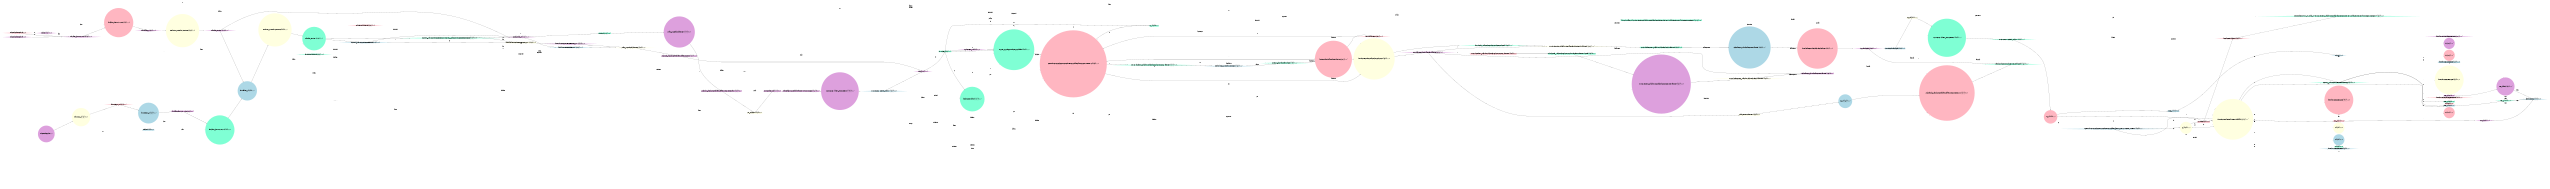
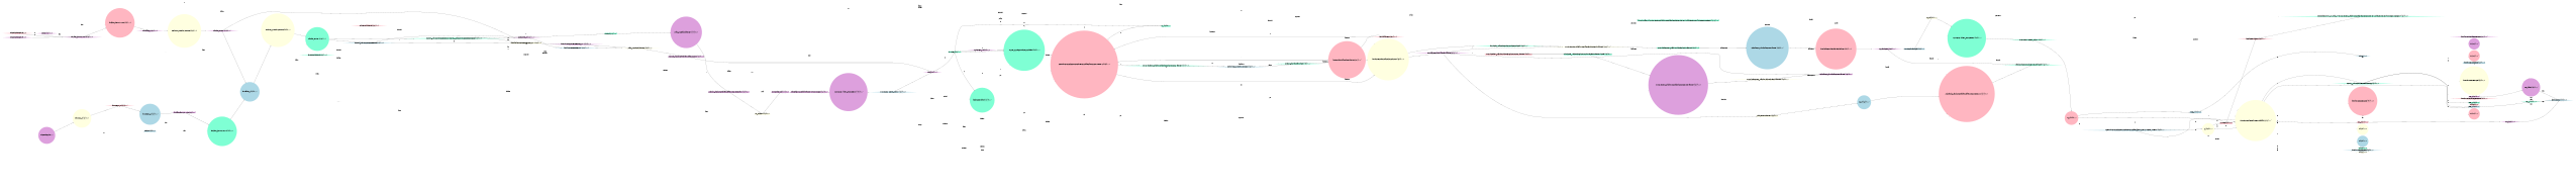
  digraph {
    rankdir=LR
    node [fillcolor=plum shape=diamond style=filled]
    edge [style=bold]
    n1 [label="JobGraph jobGraph = createJobGraphWithOperatorState(parallelism,maxParallelism,checkpointMethod)@@@21@@@['1', '1', '0']" shape=note]
    n2 [label="JobGraph jobGraph = createJobGraphWithKeyedState(parallelism,maxParallelism,numberKeys,numberElements,false,100)@@@15@@@['0', '0', '1']" shape=note]
    n3 [label="int key = 0@@@21@@@['1', '1', '1']"]
    n4 [fillcolor=aquamarine label="key < numberKeys@@@22@@@['1', '1', '1']" shape=note]
    n5 [fillcolor=lightyellow label="jobID = jobGraph.getJobID()@@@16@@@['0', '0', '1']" shape=note]
    n6 [label="cluster.submitJobDetached(jobGraph)@@@17@@@['0', '0', '1']" shape=note]
    n7 [fillcolor=aquamarine label="int keyGroupIndex = KeyGroupRangeAssignment.assignToKeyGroup(key,maxParallelism)@@@24@@@['1', '1', '1']" shape=circle]
    n8 [fillcolor=lightpink label="expectedResult.add(Tuple2.of(KeyGroupRangeAssignment.computeOperatorIndexForKeyGroup(maxParallelism,parallelism,keyGroupIndex),numberElements * key))@@@25@@@['1', '1', '1']" shape=circle]
    n9 [fillcolor=lightyellow label="Future<Object> jobRemovedFuture = jobManager.ask(new TestingJobManagerMessages.NotifyWhenJobRemoved(jobID),deadline.timeLeft())@@@37@@@['1', '1', '0']"]
    n10 [fillcolor=aquamarine label="Future<Object> cancellationResponseFuture = jobManager.ask(new JobManagerMessages.CancelJob(jobID),deadline.timeLeft())@@@38@@@['1', '1', '0']" shape=note]
    n11 [fillcolor=aquamarine label="key++@@@23@@@['0', '0', '1']" shape=note]
    n12 [fillcolor=aquamarine label="Future<Object> savepointPathFuture = jobManager.ask(new JobManagerMessages.TriggerSavepoint(jobID,Option.empty()),deadline.timeLeft())@@@27@@@['1', '1', '0']"]
    n13 [fillcolor=aquamarine label="assertEquals(expectedResult,actualResult)@@@27@@@['0', '0', '1']" shape=circle]
    n14 [label="Object savepointResponse = null@@@24@@@['1', '1', '0']"]
    n15 [fillcolor=lightblue label="FiniteDuration waitingTime = new FiniteDuration(10,TimeUnit.SECONDS)@@@28@@@['1', '1', '0']"]
    n16 [fillcolor=aquamarine label="savepointResponse = Await.result(savepointPathFuture,waitingTime)@@@29@@@['1', '1', '0']"]
    n17 [fillcolor=lightpink label="System.out.println(savepointResponse)@@@33@@@['0', '1', '0']"]
    n18 [fillcolor=lightpink label="savepointResponse instanceof JobManagerMessages.TriggerSavepointSuccess@@@30@@@['1', '1', '0']" shape=circle]
    n19 [fillcolor=lightyellow label="assertTrue(savepointResponse instanceof JobManagerMessages.TriggerSavepointSuccess)@@@35@@@['1', '1', '0']" shape=circle]
    n20 [fillcolor=lightblue label="int c@@@52@@@['1', '0', '0']"]
    n21 [fillcolor=lightyellow label="jobID = null@@@41@@@['1', '1', '1']" shape=note]
    n22 [fillcolor=aquamarine label="{CollectionSink.clearElementsSet()if (jobID != null && jobManager != null) {Future<Object> jobRemovedFuture = jobManager.ask(new TestingJobManagerMessages.NotifyWhenJobRemoved(jobID),timeout)try {Await.ready(jobRemovedFuture,timeout)}catch (TimeoutException|InterruptedException ie) }}@@@52@@@['0', '0', '1']"]
    n23 [fillcolor=aquamarine label="Set<Tuple2<Integer,Integer>> actualResult2 = CollectionSink.getElementsSet()@@@42@@@['1', '1', '1']" shape=circle]
    n24 [fillcolor=lightpink label="JobGraph scaledJobGraph = createJobGraphWithKeyedState(parallelism2,maxParallelism,numberKeys,numberElements2,true,100)@@@37@@@['0', '0', '1']" shape=circle]
    n25 [fillcolor=lightpink label="int key = 0@@@44@@@['1', '1', '1']" shape=circle]
    n26 [fillcolor=aquamarine label="Set<Tuple2<Integer,Integer>> expectedResult2 = new HashSet<>()@@@43@@@['1', '1', '1']"]
    n27 [fillcolor=lightpink label="assertEquals(expectedResult2,actualResult2)@@@50@@@['0', '0', '1']"]
    n28 [fillcolor=lightblue label="cluster.submitJobAndWait(scaledJobGraph,false)@@@40@@@['1', '1', '1']" shape=note]
    n29 [fillcolor=aquamarine label="scaledJobGraph.setSavepointRestoreSettings(SavepointRestoreSettings.forPath(savepointPath))@@@38@@@['0', '0', '1']"]
    n30 [fillcolor=lightblue label="expectedResult2.add(Tuple2.of(KeyGroupRangeAssignment.computeOperatorIndexForKeyGroup(maxParallelism,parallelism2,keyGroupIndex),key * (numberElements + numberElements2)))@@@48@@@['1', '1', '1']"]
    n31 [fillcolor=lightyellow label="int keyGroupIndex = KeyGroupRangeAssignment.assignToKeyGroup(key,maxParallelism)@@@47@@@['1', '1', '1']" shape=circle]
    n32 [fillcolor=lightyellow label="key++@@@46@@@['1', '1', '1']" shape=circle]
    n33 [fillcolor=lightpink label="key < numberKeys@@@45@@@['0', '0', '1']" shape=note]
    n34 [fillcolor=lightblue label="int sumExp = 0@@@47@@@['1', '1', '0']" shape=note]
    n35 [label="jobID = scaledJobGraph.getJobID()@@@39@@@['1', '1', '1']"]
    n36 [fillcolor=lightpink label="Future<Object> savepointPathFuture = jobManager.ask(new JobManagerMessages.TriggerSavepoint(jobID,Option.empty()),deadline.timeLeft())@@@29@@@['0', '0', '1']" shape=note]
    n37 [fillcolor=lightyellow label="Future<Object> cancellationResponseFuture = jobManager.ask(new JobManagerMessages.CancelJob(jobID),deadline.timeLeft())@@@32@@@['0', '0', '1']"]
    n38 [label="Future<Object> jobRemovedFuture = jobManager.ask(new TestingJobManagerMessages.NotifyWhenJobRemoved(jobID),deadline.timeLeft())@@@31@@@['0', '0', '1']" shape=circle]
    n39 [fillcolor=aquamarine label="final String savepointPath = ((JobManagerMessages.TriggerSavepointSuccess)Await.result(savepointPathFuture,deadline.timeLeft())).savepointPath()@@@30@@@['0', '0', '1']" shape=note]
    n40 [label="Object cancellationResponse = Await.result(cancellationResponseFuture,deadline.timeLeft())@@@33@@@['0', '0', '1']" shape=note]
    n41 [label="SubtaskIndexFlatMapper.workCompletedLatch.await(deadline.timeLeft().toMillis(),TimeUnit.MILLISECONDS)@@@18@@@['0', '0', '1']" shape=note]
    n42 [fillcolor=lightyellow label="Await.ready(jobRemovedFuture,deadline.timeLeft())@@@35@@@['0', '0', '1']" shape=note]
    n43 [label="final int parallelism = scaleOut? numSlots: numSlots / 2@@@3@@@['1', '1', '0']"]
    n44 [fillcolor=aquamarine label="Deadline deadline = timeout.fromNow()@@@10@@@['1', '1', '1']" shape=circle]
    n45 [fillcolor=lightpink label="final int parallelism2 = scaleOut? numSlots / 2: numSlots@@@4@@@['1', '1', '0']" shape=circle]
    n46 [fillcolor=lightblue label="checkpointMethod == OperatorCheckpointMethod.CHECKPOINTED_FUNCTION@@@11@@@['1', '0', '0']"]
    n47 [fillcolor=aquamarine label="checkpointMethod == OperatorCheckpointMethod.CHECKPOINTED_FUNCTION || checkpointMethod == OperatorCheckpointMethod.CHECKPOINTED_FUNCTION_BROADCAST@@@11@@@['0', '1', '0']"]
    n48 [label="sumExp *= parallelism2@@@64@@@['0', '1', '0']" shape=circle]
    n49 [label="final int maxParallelism = 13@@@5@@@['1', '1', '0']"]
    n50 [label="Set<Tuple2<Integer,Integer>> actualResult = CollectionSink.getElementsSet()@@@19@@@['0', '0', '1']" shape=circle]
    n51 [fillcolor=lightblue label="Set<Tuple2<Integer,Integer>> expectedResult = new HashSet<>()@@@20@@@['0', '0', '1']"]
    n52 [fillcolor=aquamarine label="sumAct += c@@@71@@@['1', '1', '0']"]
    n53 [fillcolor=lightblue label="assertEquals(sumExp,sumAct)@@@74@@@['1', '1', '0']"]
    n54 [fillcolor=aquamarine label="{if (jobID != null && jobManager != null) {Future<Object> jobRemovedFuture = jobManager.ask(new TestingJobManagerMessages.NotifyWhenJobRemoved(jobID),timeout)try {Await.ready(jobRemovedFuture,timeout)}catch (TimeoutException|InterruptedException ie) }}@@@77@@@['1', '1', '0']" shape=note]
    n55 [label="assertTrue(cancellationResponse instanceof JobManagerMessages.CancellationSuccess)@@@34@@@['1', '0', '1']"]
    n56 [fillcolor=lightpink label="final int numberElements = 1000@@@4@@@['0', '0', '1']"]
    n57 [fillcolor=lightblue label="final int numberElements2 = 500@@@5@@@['0', '0', '1']" shape=circle]
    n58 [label="final int parallelism = scaleOut? numSlots / 2: numSlots@@@6@@@['0', '0', '1']" shape=note]
    n59 [fillcolor=lightpink label="int c@@@67@@@['0', '1', '0']" shape=circle]
    n60 [fillcolor=aquamarine label="final String savepointPath = ((JobManagerMessages.TriggerSavepointSuccess)savepointResponse).savepointPath()@@@36@@@['0', '1', '0']"]
    n61 [fillcolor=aquamarine label="final int parallelism2 = scaleOut? numSlots: numSlots / 2@@@7@@@['0', '0', '1']" shape=circle]
    n62 [fillcolor=lightblue label="final int maxParallelism = 13@@@8@@@['1', '1', '1']" shape=circle]
    n63 [fillcolor=lightyellow label="FiniteDuration timeout = new FiniteDuration(3,TimeUnit.MINUTES)@@@9@@@['1', '1', '1']" shape=circle]
    n64 [fillcolor=lightblue label="Object cancellationResponse = Await.result(cancellationResponseFuture,deadline.timeLeft())@@@39@@@['1', '1', '0']" shape=circle]
    n65 [fillcolor=lightpink label="assertTrue(cancellationResponse instanceof JobManagerMessages.CancellationSuccess)@@@40@@@['1', '1', '0']" shape=circle]
    n66 [fillcolor=lightpink label="int c@@@70@@@['1', '1', '0']" shape=circle]
    n67 [label="sumAct += c@@@54@@@['1', '1', '0']"]
    n68 [fillcolor=lightyellow label="int c@@@60@@@['1', '0', '0']" shape=circle]
    n69 [fillcolor=lightblue label="int c@@@50@@@['0', '1', '0']" shape=circle]
    n70 [label="PartitionedStateSourceListCheckpointed.CHECK_CORRECT_SNAPSHOT@@@67@@@['1', '1', '0']"]
    n71 [fillcolor=lightpink label="sumExp += c@@@51@@@['1', '1', '0']" shape=note]
    n72 [fillcolor=aquamarine label="checkpointMethod == OperatorCheckpointMethod.CHECKPOINTED_FUNCTION_BROADCAST@@@57@@@['0', '1', '0']"]
    n73 [fillcolor=aquamarine label="int c@@@53@@@['0', '1', '0']" shape=note]
    n74 [fillcolor=lightblue label="PartitionedStateSource.CHECK_CORRECT_RESTORE@@@53@@@['1', '1', '0']"]
+   n75 [fillcolor=lightyellow label="int c@@@57@@@['1', '0', '0']"]
    n76 [fillcolor=lightblue label="sumExp += c@@@68@@@['1', '1', '0']" shape=note]
    n77 [fillcolor=lightpink label="PartitionedStateSource.CHECK_CORRECT_SNAPSHOT@@@49@@@['1', '0', '0']" shape=circle]
    n78 [fillcolor=lightyellow label="FiniteDuration timeout = new FiniteDuration(3,TimeUnit.MINUTES)@@@6@@@['1', '1', '0']" shape=circle]
    n79 [label="Deadline deadline = timeout.fromNow()@@@7@@@['1', '1', '0']"]
    n80 [label="ActorGateway jobManager = null@@@11@@@['1', '1', '1']"]
    n81 [label="boolean scaleOut@@@2@@@['1', '1', '0']"]
    n82 [fillcolor=lightblue label="boolean scaleOut@@@2@@@['0', '0', '1']" shape=note]
    n83 [fillcolor=lightyellow label="PartitionedStateSourceListCheckpointed.CHECK_CORRECT_SNAPSHOT = new int((((@@@16@@@['1', '1', '0']" shape=note]
    n84 [fillcolor=lightblue label="PartitionedStateSource.CHECK_CORRECT_RESTORE = new int((((@@@13@@@['1', '1', '0']"]
    n85 [label="PartitionedStateSourceListCheckpointed.CHECK_CORRECT_RESTORE = new int((((@@@17@@@['1', '1', '0']"]
    n86 [fillcolor=aquamarine label="JobID jobID = null@@@12@@@['0', '0', '1']" shape=note]
    n87 [fillcolor=lightpink label="PartitionedStateSourceListCheckpointed.CHECK_CORRECT_RESTORE@@@70@@@['0', '1', '0']"]
    n88 [label="testSavepointRescalingPartitionedOperatorState['1', '0', '0']"]
    n89 [fillcolor=aquamarine label="OperatorCheckpointMethod checkpointMethod@@@2@@@['1', '0', '0']"]
    n90 [fillcolor=lightblue label="jobID = null@@@36@@@['0', '0', '1']" shape=circle]
    n91 [fillcolor=lightpink label="testSavepointRescalingPartitionedOperatorState['0', '1', '0']"]
    n92 [fillcolor=lightpink label="OperatorCheckpointMethod checkpointMethod@@@2@@@['0', '1', '0']"]
    n93 [fillcolor=aquamarine label="sumExp += c@@@59@@@['0', '1', '0']" shape=note]
    n94 [label="sumAct += c@@@62@@@['0', '1', '0']" shape=note]
    n95 [fillcolor=lightpink label="int c@@@58@@@['0', '1', '0']" shape=note]
    n96 [label="int c@@@61@@@['0', '1', '0']" shape=circle]
    n97 [fillcolor=lightblue label="PartitionedStateSource.CHECK_CORRECT_RESTORE@@@61@@@['0', '1', '0']" shape=note]
    n98 [fillcolor=lightyellow label="PartitionedStateSource.CHECK_CORRECT_SNAPSHOT@@@58@@@['0', '1', '0']" shape=circle]
    n99 [fillcolor=lightyellow label="jobManager = cluster.getLeaderGateway(deadline.timeLeft())@@@20@@@['1', '1', '0']"]
    n100 [label="jobManager = cluster.getLeaderGateway(deadline.timeLeft())@@@14@@@['0', '0', '1']" shape=circle]
    n101 [label="testSavepointRescalingKeyedState['0', '0', '1']" shape=circle]
    n102 [fillcolor=lightyellow label="final int numberKeys = 42@@@3@@@['0', '0', '1']" shape=circle]
    n1 -> n2 [label=0 style=dashed]
    n1 -> n3
    n1 -> n4 [label=jobGraph style=solid]
    n2 -> n5
    n2 -> n6 [label=jobGraph style=solid]
    n3 -> n4 [label=key style=solid]
    n3 -> n4
    n3 -> n7 [label=key style=solid]
    n3 -> n8 [label=key style=solid]
    n3 -> n9 [label=jobID style=solid]
    n3 -> n10 [label=jobID style=solid]
    n3 -> n11 [label=key style=solid]
    n3 -> n12 [label=jobID style=solid]
    n4 -> n7 [label=true style=dotted]
    n4 -> n7
    n4 -> n8 [label=true style=dotted]
    n4 -> n11 [label=true style=dotted]
    n4 -> n13
    n4 -> n14
    n5 -> n6
    n5 -> n36 [label=jobID style=solid]
    n5 -> n37 [label=jobID style=solid]
    n5 -> n38 [label=jobID style=solid]
    n6 -> n41
    n7 -> n8 [label=keyGroupIndex style=solid]
    n7 -> n8
    n8 -> n11
    n8 -> n12
    n8 -> n12 [label=true style=dotted]
    n8 -> n15 [label=true style=dotted]
    n8 -> n16 [label=true style=dotted]
    n8 -> n17 [label=true style=dotted]
    n8 -> n18 [label=true style=dotted]
    n8 -> n19
    n9 -> n10
    n9 -> n35 [label=jobRemovedFuture style=solid]
    n9 -> n54 [label=jobRemovedFuture style=solid]
    n10 -> n64 [label=cancellationResponseFuture style=solid]
    n10 -> n64
    n11 -> n4
    n11 -> n4 [label=key style=solid]
    n11 -> n7 [label=key style=solid]
    n11 -> n8 [label=key style=solid]
    n12 -> n15
    n12 -> n16 [label=savepointPathFuture style=solid]
    n14 -> n7
    n14 -> n19 [label=savepointResponse style=solid]
    n15 -> n16 [label=waitingTime style=solid]
    n15 -> n16
    n16 -> n17 [label=savepointResponse style=solid]
    n16 -> n18 [label=savepointResponse style=solid]
    n16 -> n18
    n16 -> n19 [label=savepointResponse style=solid]
    n17 -> n8
    n18 -> n8
    n18 -> n17
    n18 -> n19
    n19 -> n55
    n19 -> n60
    n21 -> n22 [label=jobID style=solid]
    n21 -> n23
    n21 -> n24 [label=0 style=dashed]
    n21 -> n25 [label=scaledJobGraph style=solid]
    n23 -> n26
    n23 -> n27 [label=actualResult2 style=solid]
    n24 -> n28 [label=scaledJobGraph style=solid]
    n24 -> n29
    n25 -> n30 [label=key style=solid]
    n25 -> n31 [label=key style=solid]
    n25 -> n32 [label=key style=solid]
    n25 -> n33
    n25 -> n33 [label=key style=solid]
    n25 -> n34
    n26 -> n25
    n26 -> n27 [label=expectedResult2 style=solid]
    n27 -> n22
    n28 -> n21
    n29 -> n35
    n30 -> n32
    n31 -> n20 [label=true style=dotted]
    n31 -> n30 [label=keyGroupIndex style=solid]
    n31 -> n30
    n31 -> n30 [label=true style=dotted]
    n31 -> n52 [label=true style=dotted]
    n31 -> n66 [label=false style=dotted]
    n31 -> n67 [label=true style=dotted]
    n31 -> n68 [label=false style=dotted]
    n31 -> n69 [label=true style=dotted]
    n31 -> n70 [label=false style=dotted]
    n31 -> n71 [label=true style=dotted]
    n31 -> n71
    n31 -> n72 [label=false style=dotted]
    n31 -> n72
    n31 -> n73 [label=true style=dotted]
    n31 -> n74 [label=true style=dotted]
+   n31 -> n75 [label=false style=dotted]
    n31 -> n76 [label=true style=dotted]
    n31 -> n76
    n31 -> n77 [label=true style=dotted]
    n32 -> n30 [label=key style=solid]
    n32 -> n31 [label=key style=solid]
    n32 -> n31
    n32 -> n33
    n32 -> n33 [label=key style=solid]
    n33 -> n27
    n33 -> n30 [label=true style=dotted]
    n33 -> n31 [label=true style=dotted]
    n33 -> n31
    n33 -> n32 [label=true style=dotted]
    n34 -> n20
    n35 -> n28
    n36 -> n39
    n37 -> n40 [label=cancellationResponseFuture style=solid]
    n37 -> n40
    n38 -> n22 [label=jobRemovedFuture style=solid]
    n38 -> n37
    n38 -> n42 [label=jobRemovedFuture style=solid]
    n39 -> n29 [label=savepointPath style=solid]
    n39 -> n38
    n40 -> n55 [label=cancellationResponse style=solid]
    n40 -> n55
    n41 -> n50
    n42 -> n90
    n43 -> n1 [label=parallelism style=solid]
    n43 -> n44 [label=parallelism style=solid]
    n43 -> n45
    n44 -> n46
    n44 -> n47
    n45 -> n21 [label=parallelism2 style=solid]
    n45 -> n44 [label=parallelism2 style=solid]
    n45 -> n48 [label=parallelism2 style=solid]
    n45 -> n49
    n46 -> n47 [label=0 style=dashed]
    n46 -> n80 [label=true style=dotted]
    n46 -> n80
    n46 -> n83 [label=false style=dotted]
    n46 -> n83
    n46 -> n84 [label=true style=dotted]
    n46 -> n85 [label=false style=dotted]
    n47 -> n80
    n47 -> n80 [label=true style=dotted]
    n47 -> n83
    n47 -> n83 [label=false style=dotted]
    n47 -> n84 [label=true style=dotted]
    n47 -> n85 [label=false style=dotted]
    n48 -> n53 [label=sumExp style=solid]
    n48 -> n53
    n49 -> n1 [label=maxParallelism style=solid]
    n49 -> n78
    n50 -> n13 [label=actualResult style=solid]
    n50 -> n51
    n51 -> n3
    n51 -> n13 [label=expectedResult style=solid]
    n52 -> n53
    n52 -> n53 [label=sumAct style=solid]
    n55 -> n9
    n55 -> n23 [label=savepointPath style=solid]
    n55 -> n36 [label=0 style=dashed]
    n55 -> n42
    n55 -> n60 [label=0 style=dashed]
    n56 -> n2 [label=numberElements style=solid]
    n56 -> n8 [label=numberElements style=solid]
    n56 -> n21 [label=maxParallelism style=solid]
    n56 -> n30 [label=numberElements style=solid]
    n56 -> n57
    n57 -> n24 [label=numberElements2 style=solid]
    n57 -> n30 [label=numberElements2 style=solid]
    n57 -> n58
    n58 -> n2 [label=parallelism style=solid]
    n58 -> n8 [label=parallelism style=solid]
    n58 -> n61
    n60 -> n9
    n60 -> n23 [label=savepointPath style=solid]
    n61 -> n24 [label=parallelism2 style=solid]
    n61 -> n30 [label=parallelism2 style=solid]
    n61 -> n62
    n62 -> n2 [label=maxParallelism style=solid]
    n62 -> n7 [label=maxParallelism style=solid]
    n62 -> n8 [label=maxParallelism style=solid]
    n62 -> n24 [label=maxParallelism style=solid]
    n62 -> n30 [label=maxParallelism style=solid]
    n62 -> n31 [label=maxParallelism style=solid]
    n62 -> n63
    n63 -> n22 [label=timeout style=solid]
    n63 -> n44
    n64 -> n65
    n64 -> n65 [label=cancellationResponse style=solid]
    n65 -> n35
    n67 -> n53 [label=sumAct style=solid]
    n67 -> n53
    n71 -> n67
    n72 -> n48 [label=true style=dotted]
    n72 -> n52 [label=true style=dotted]
    n72 -> n59 [label=false style=dotted]
    n72 -> n66 [label=false style=dotted]
    n72 -> n70 [label=false style=dotted]
    n72 -> n76 [label=true style=dotted]
    n72 -> n76
    n72 -> n87 [label=false style=dotted]
    n72 -> n93
    n72 -> n93 [label=true style=dotted]
    n72 -> n94 [label=true style=dotted]
    n72 -> n95 [label=true style=dotted]
    n72 -> n96 [label=true style=dotted]
    n72 -> n97 [label=true style=dotted]
    n72 -> n98 [label=true style=dotted]
    n76 -> n52
    n76 -> n53 [label=sumExp style=solid]
    n78 -> n54 [label=timeout style=solid]
    n78 -> n79
    n79 -> n62
    n79 -> n80
    n80 -> n84
    n80 -> n86
    n81 -> n43 [label=scaleOut style=solid]
    n81 -> n45 [label=scaleOut style=solid]
    n82 -> n58 [label=scaleOut style=solid]
    n82 -> n61 [label=scaleOut style=solid]
    n83 -> n85
    n84 -> n99
    n85 -> n99
    n86 -> n100
    n88 -> n43
    n88 -> n81 [label=true style=dotted]
    n88 -> n89 [label=true style=dotted]
    n89 -> n1 [label=checkpointMethod style=solid]
    n89 -> n21 [label=checkpointMethod style=solid]
    n89 -> n31 [label=checkpointMethod style=solid]
    n89 -> n46 [label=checkpointMethod style=solid]
    n90 -> n24
    n91 -> n43
    n91 -> n81 [label=true style=dotted]
    n91 -> n92 [label=true style=dotted]
    n92 -> n1 [label=checkpointMethod style=solid]
    n92 -> n21 [label=checkpointMethod style=solid]
    n92 -> n31 [label=checkpointMethod style=solid]
    n92 -> n47 [label=checkpointMethod style=solid]
    n92 -> n72 [label=checkpointMethod style=solid]
    n94 -> n48
    n94 -> n53 [label=sumAct style=solid]
    n99 -> n1
    n99 -> n54 [label=jobManager style=solid]
    n100 -> n2
    n100 -> n22 [label=jobManager style=solid]
    n101 -> n82 [label=true style=dotted]
    n101 -> n102
    n102 -> n2 [label=numberKeys style=solid]
    n102 -> n4 [label=numberKeys style=solid]
    n102 -> n24 [label=numberKeys style=solid]
    n102 -> n33 [label=numberKeys style=solid]
    n102 -> n56
  }
